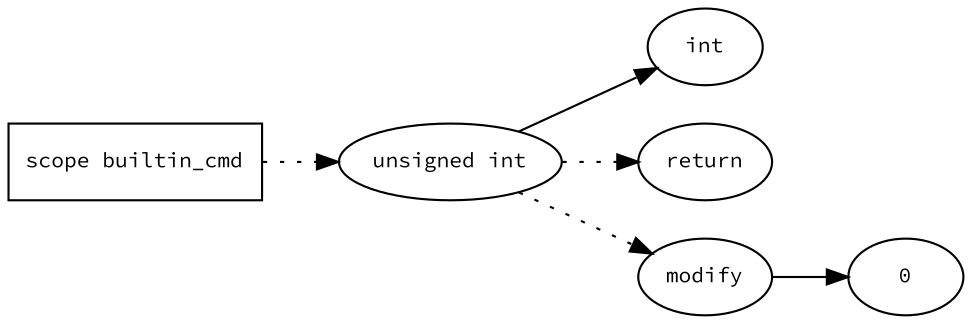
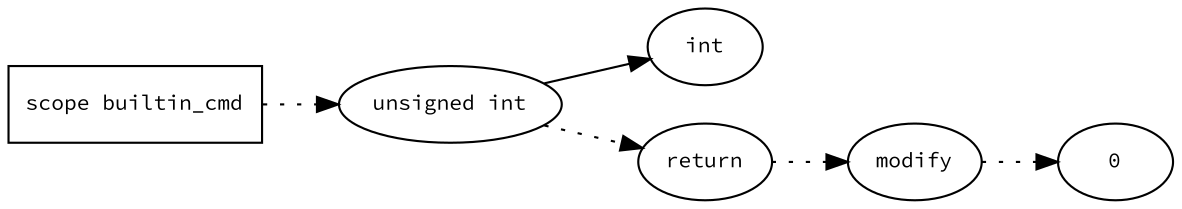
  digraph {
    fontname="Source Code Pro"
    fontsize=10
    rankdir=LR
    node [fontname="Source Code Pro" fontsize=10 shape=ellipse]
    edge [fontname="Source Code Pro" fontsize=10 style=dotted]
    n1 [label="scope builtin_cmd" shape=box]
    n2 [label="unsigned int"]
    n3 [label=int]
    n4 [label=return]
    n5 [label=modify]
    n6 [label=0]
    n1 -> n2
    n2 -> n3 [style=""]
    n2 -> n4
-   n2 -> n5
-   n5 -> n6 [style=""]
+   n4 -> n5
+   n5 -> n6
  }
